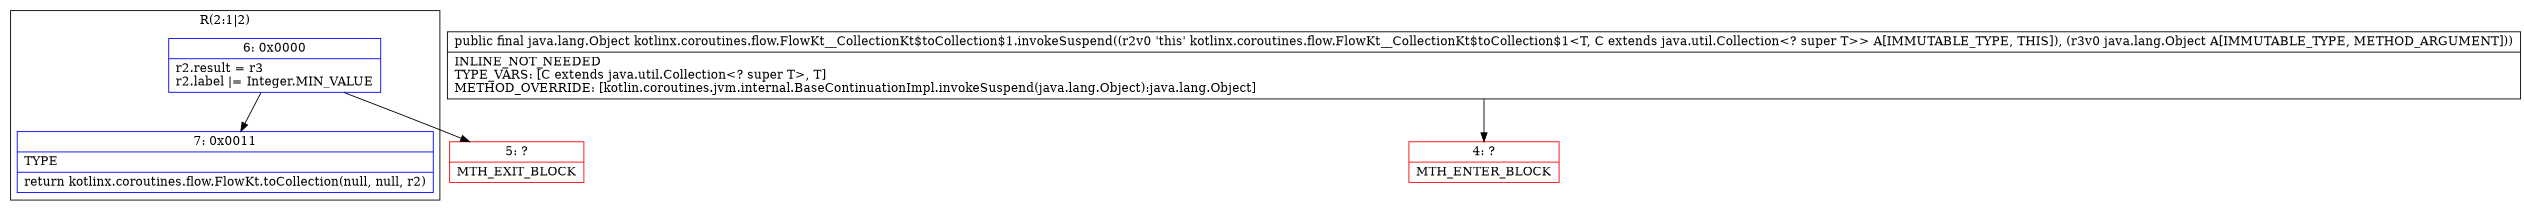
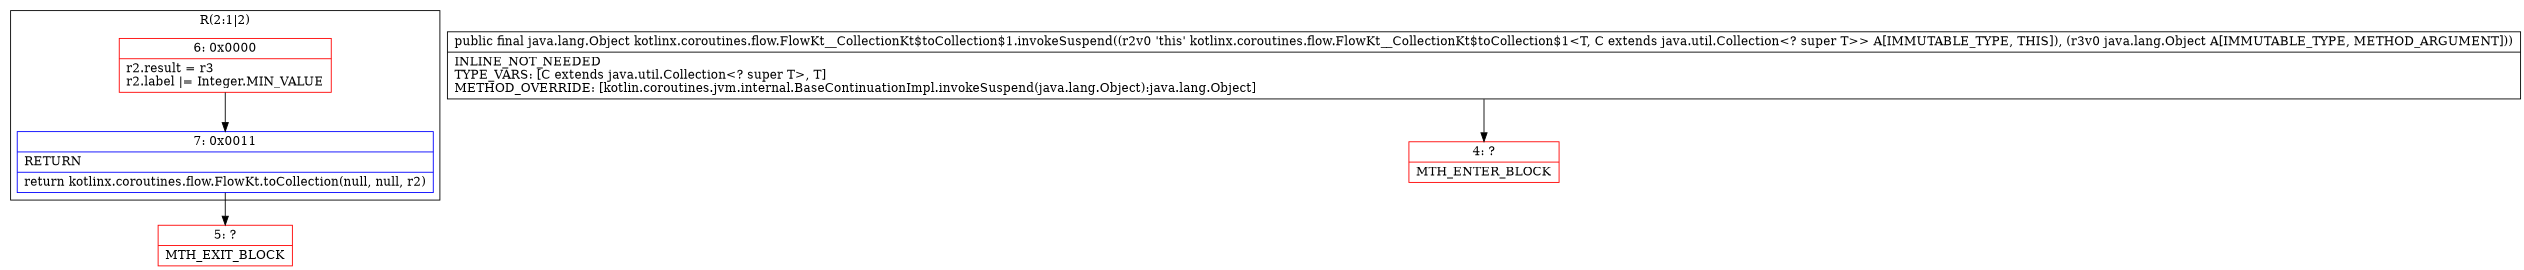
  digraph {
    node [color=blue shape=record]
-   n1 [label="{6\:\ 0x0000|r2.result = r3\lr2.label \|= Integer.MIN_VALUE\l}"]
-   n2 [label="{7\:\ 0x0011|TYPE\l|return kotlinx.coroutines.flow.FlowKt.toCollection(null, null, r2)\l}"]
+   n1 [color=red label="{6\:\ 0x0000|r2.result = r3\lr2.label \|= Integer.MIN_VALUE\l}"]
+   n2 [label="{7\:\ 0x0011|RETURN\l|return kotlinx.coroutines.flow.FlowKt.toCollection(null, null, r2)\l}"]
    n3 [color=red label="{5\:\ ?|MTH_EXIT_BLOCK\l}"]
    n4 [color=red label="{4\:\ ?|MTH_ENTER_BLOCK\l}"]
    n5 [label="{public final java.lang.Object kotlinx.coroutines.flow.FlowKt__CollectionKt$toCollection$1.invokeSuspend((r2v0 'this' kotlinx.coroutines.flow.FlowKt__CollectionKt$toCollection$1\<T, C extends java.util.Collection\<? super T\>\> A[IMMUTABLE_TYPE, THIS]), (r3v0 java.lang.Object A[IMMUTABLE_TYPE, METHOD_ARGUMENT]))  | INLINE_NOT_NEEDED\lTYPE_VARS: [C extends java.util.Collection\<? super T\>, T]\lMETHOD_OVERRIDE: [kotlin.coroutines.jvm.internal.BaseContinuationImpl.invokeSuspend(java.lang.Object):java.lang.Object]\l}" color=""]
    subgraph cluster_1 {
      label="R(2:1|2)"
      n1
      n2
    }
    n1 -> n2
-   n1 -> n3
+   n2 -> n3
    n5 -> n4
  }
